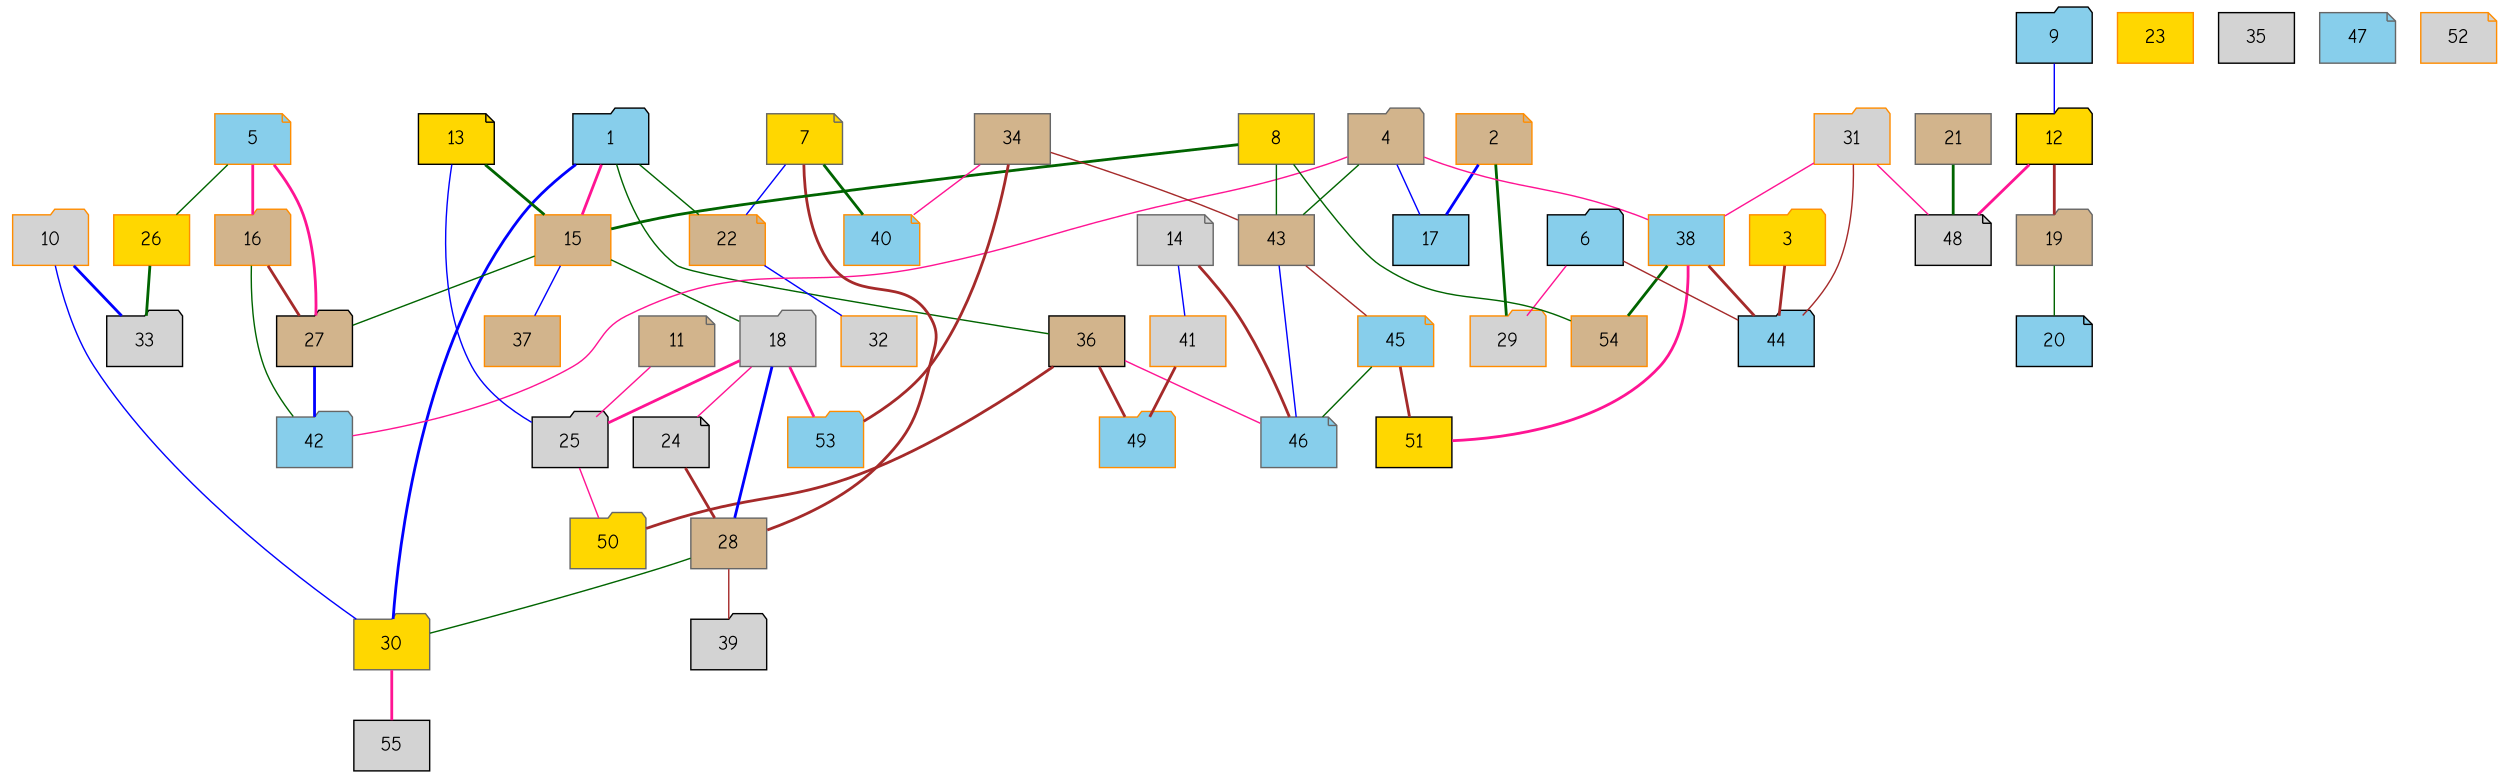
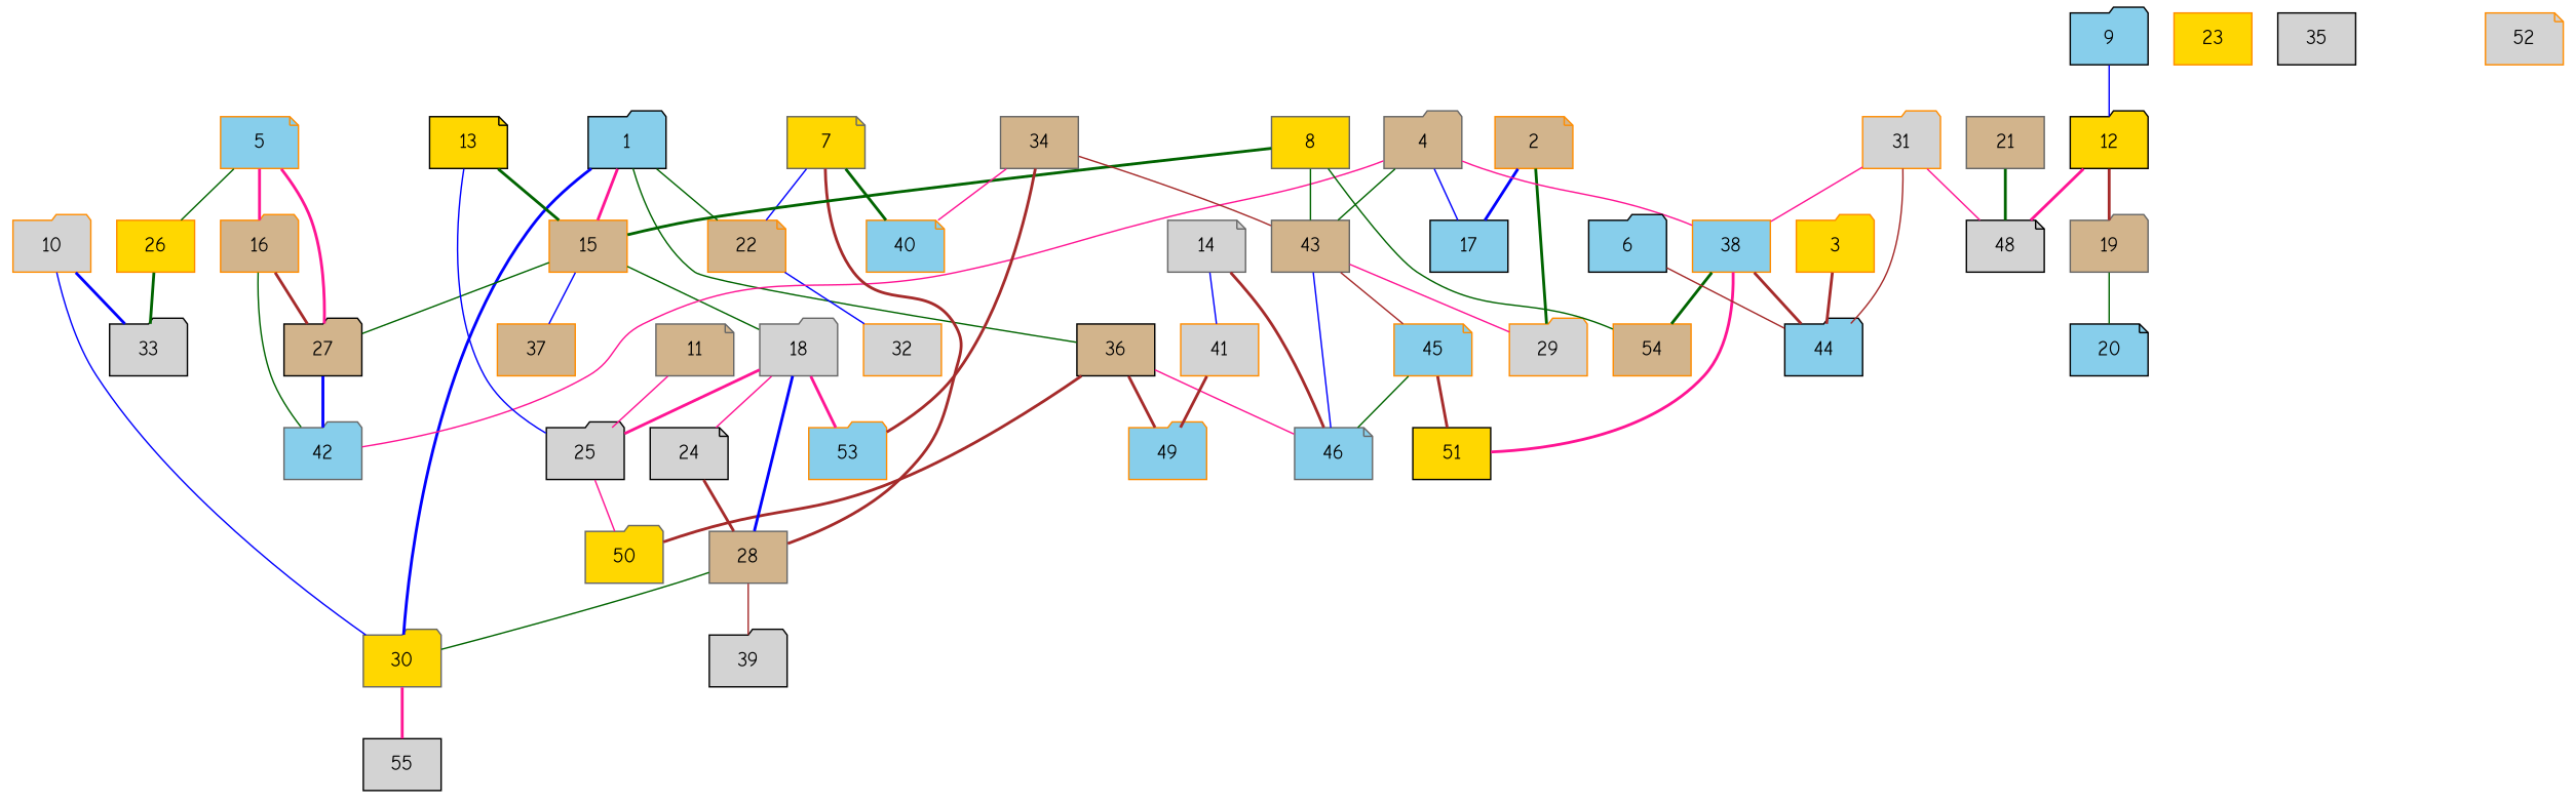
  graph {
    fontname="Comic Neue"
    node [color=darkorange fillcolor=skyblue fontname="Comic Neue" shape=folder style=filled]
    edge [color=darkgreen fontname="Comic Neue" style=solid]
    1 [color=black]
    15 [fillcolor=tan shape=box]
    22 [fillcolor=tan shape=note]
    30 [color=gray40 fillcolor=gold]
    36 [color=black fillcolor=tan shape=box]
    27 [color=black fillcolor=tan]
    18 [color=gray40 fillcolor=lightgrey]
    37 [fillcolor=tan shape=box]
    32 [fillcolor=lightgrey shape=box]
    55 [color=black fillcolor=lightgrey shape=box]
    46 [color=gray40 shape=note]
    50 [color=gray40 fillcolor=gold]
    49
    2 [fillcolor=tan shape=note]
    17 [color=black shape=box]
    29 [fillcolor=lightgrey]
    3 [fillcolor=gold]
    44 [color=black]
    4 [color=gray40 fillcolor=tan]
    38 [shape=box]
    42 [color=gray40]
    43 [color=gray40 fillcolor=tan shape=box]
    54 [fillcolor=tan shape=box]
    51 [color=black fillcolor=gold shape=box]
    45 [shape=note]
    5 [shape=note]
    16 [fillcolor=tan]
    26 [fillcolor=gold shape=box]
    33 [color=black fillcolor=lightgrey]
    6 [color=black]
    7 [color=gray40 fillcolor=gold shape=note]
    28 [color=gray40 fillcolor=tan shape=box]
    40 [shape=note]
    39 [color=black fillcolor=lightgrey]
    8 [color=gray40 fillcolor=gold shape=box]
    9 [color=black]
    12 [color=black fillcolor=gold]
    19 [color=gray40 fillcolor=tan]
    48 [color=black fillcolor=lightgrey shape=note]
    10 [fillcolor=lightgrey]
    11 [color=gray40 fillcolor=tan shape=note]
    25 [color=black fillcolor=lightgrey]
    20 [color=black shape=note]
    13 [color=black fillcolor=gold shape=note]
    14 [color=gray40 fillcolor=lightgrey shape=note]
    41 [fillcolor=lightgrey shape=box]
    24 [color=black fillcolor=lightgrey shape=note]
    53
    21 [color=gray40 fillcolor=tan shape=box]
    23 [fillcolor=gold shape=box]
    31 [fillcolor=lightgrey]
    34 [color=gray40 fillcolor=tan shape=box]
    35 [color=black fillcolor=lightgrey shape=box]
-   47 [color=gray40 shape=note]
    52 [fillcolor=lightgrey shape=note]
    1 -- 15 [color=deeppink style=bold]
    1 -- 22
    1 -- 30 [color=blue style=bold]
    1 -- 36
    15 -- 27
    15 -- 18
    15 -- 37 [color=blue]
    22 -- 32 [color=blue]
    30 -- 55 [color=deeppink style=bold]
    36 -- 46 [color=deeppink]
    36 -- 50 [color=brown style=bold]
    36 -- 49 [color=brown style=bold]
    27 -- 42 [color=blue style=bold]
    18 -- 28 [color=blue style=bold]
    18 -- 25 [color=deeppink style=bold]
    18 -- 24 [color=deeppink]
    18 -- 53 [color=deeppink style=bold]
    2 -- 17 [color=blue style=bold]
    2 -- 29 [style=bold]
    3 -- 44 [color=brown style=bold]
    4 -- 17 [color=blue]
    4 -- 38 [color=deeppink]
    4 -- 42 [color=deeppink]
    4 -- 43
    38 -- 44 [color=brown style=bold]
    38 -- 54 [style=bold]
    38 -- 51 [color=deeppink style=bold]
    43 -- 46 [color=blue]
    43 -- 45 [color=brown]
    45 -- 46
    45 -- 51 [color=brown style=bold]
    5 -- 27 [color=deeppink style=bold]
    5 -- 16 [color=deeppink style=bold]
    5 -- 26
    16 -- 27 [color=brown style=bold]
    16 -- 42
    26 -- 33 [style=bold]
-   6 -- 29 [color=deeppink]
+   43 -- 29 [color=deeppink]
    6 -- 44 [color=brown]
    7 -- 22 [color=blue]
    7 -- 28 [color=brown style=bold]
    7 -- 40 [style=bold]
    28 -- 30
    28 -- 39 [color=brown]
    8 -- 15 [style=bold]
    8 -- 43
    8 -- 54
    9 -- 12 [color=blue]
    12 -- 19 [color=brown style=bold]
    12 -- 48 [color=deeppink style=bold]
    19 -- 20
    10 -- 30 [color=blue]
    10 -- 33 [color=blue style=bold]
    11 -- 25 [color=deeppink]
    25 -- 50 [color=deeppink]
    13 -- 15 [style=bold]
    13 -- 25 [color=blue]
    14 -- 46 [color=brown style=bold]
    14 -- 41 [color=blue]
    41 -- 49 [color=brown style=bold]
    24 -- 28 [color=brown style=bold]
    21 -- 48 [style=bold]
    31 -- 44 [color=brown]
    31 -- 38 [color=deeppink]
    31 -- 48 [color=deeppink]
    34 -- 43 [color=brown]
    34 -- 40 [color=deeppink]
    34 -- 53 [color=brown style=bold]
  }
